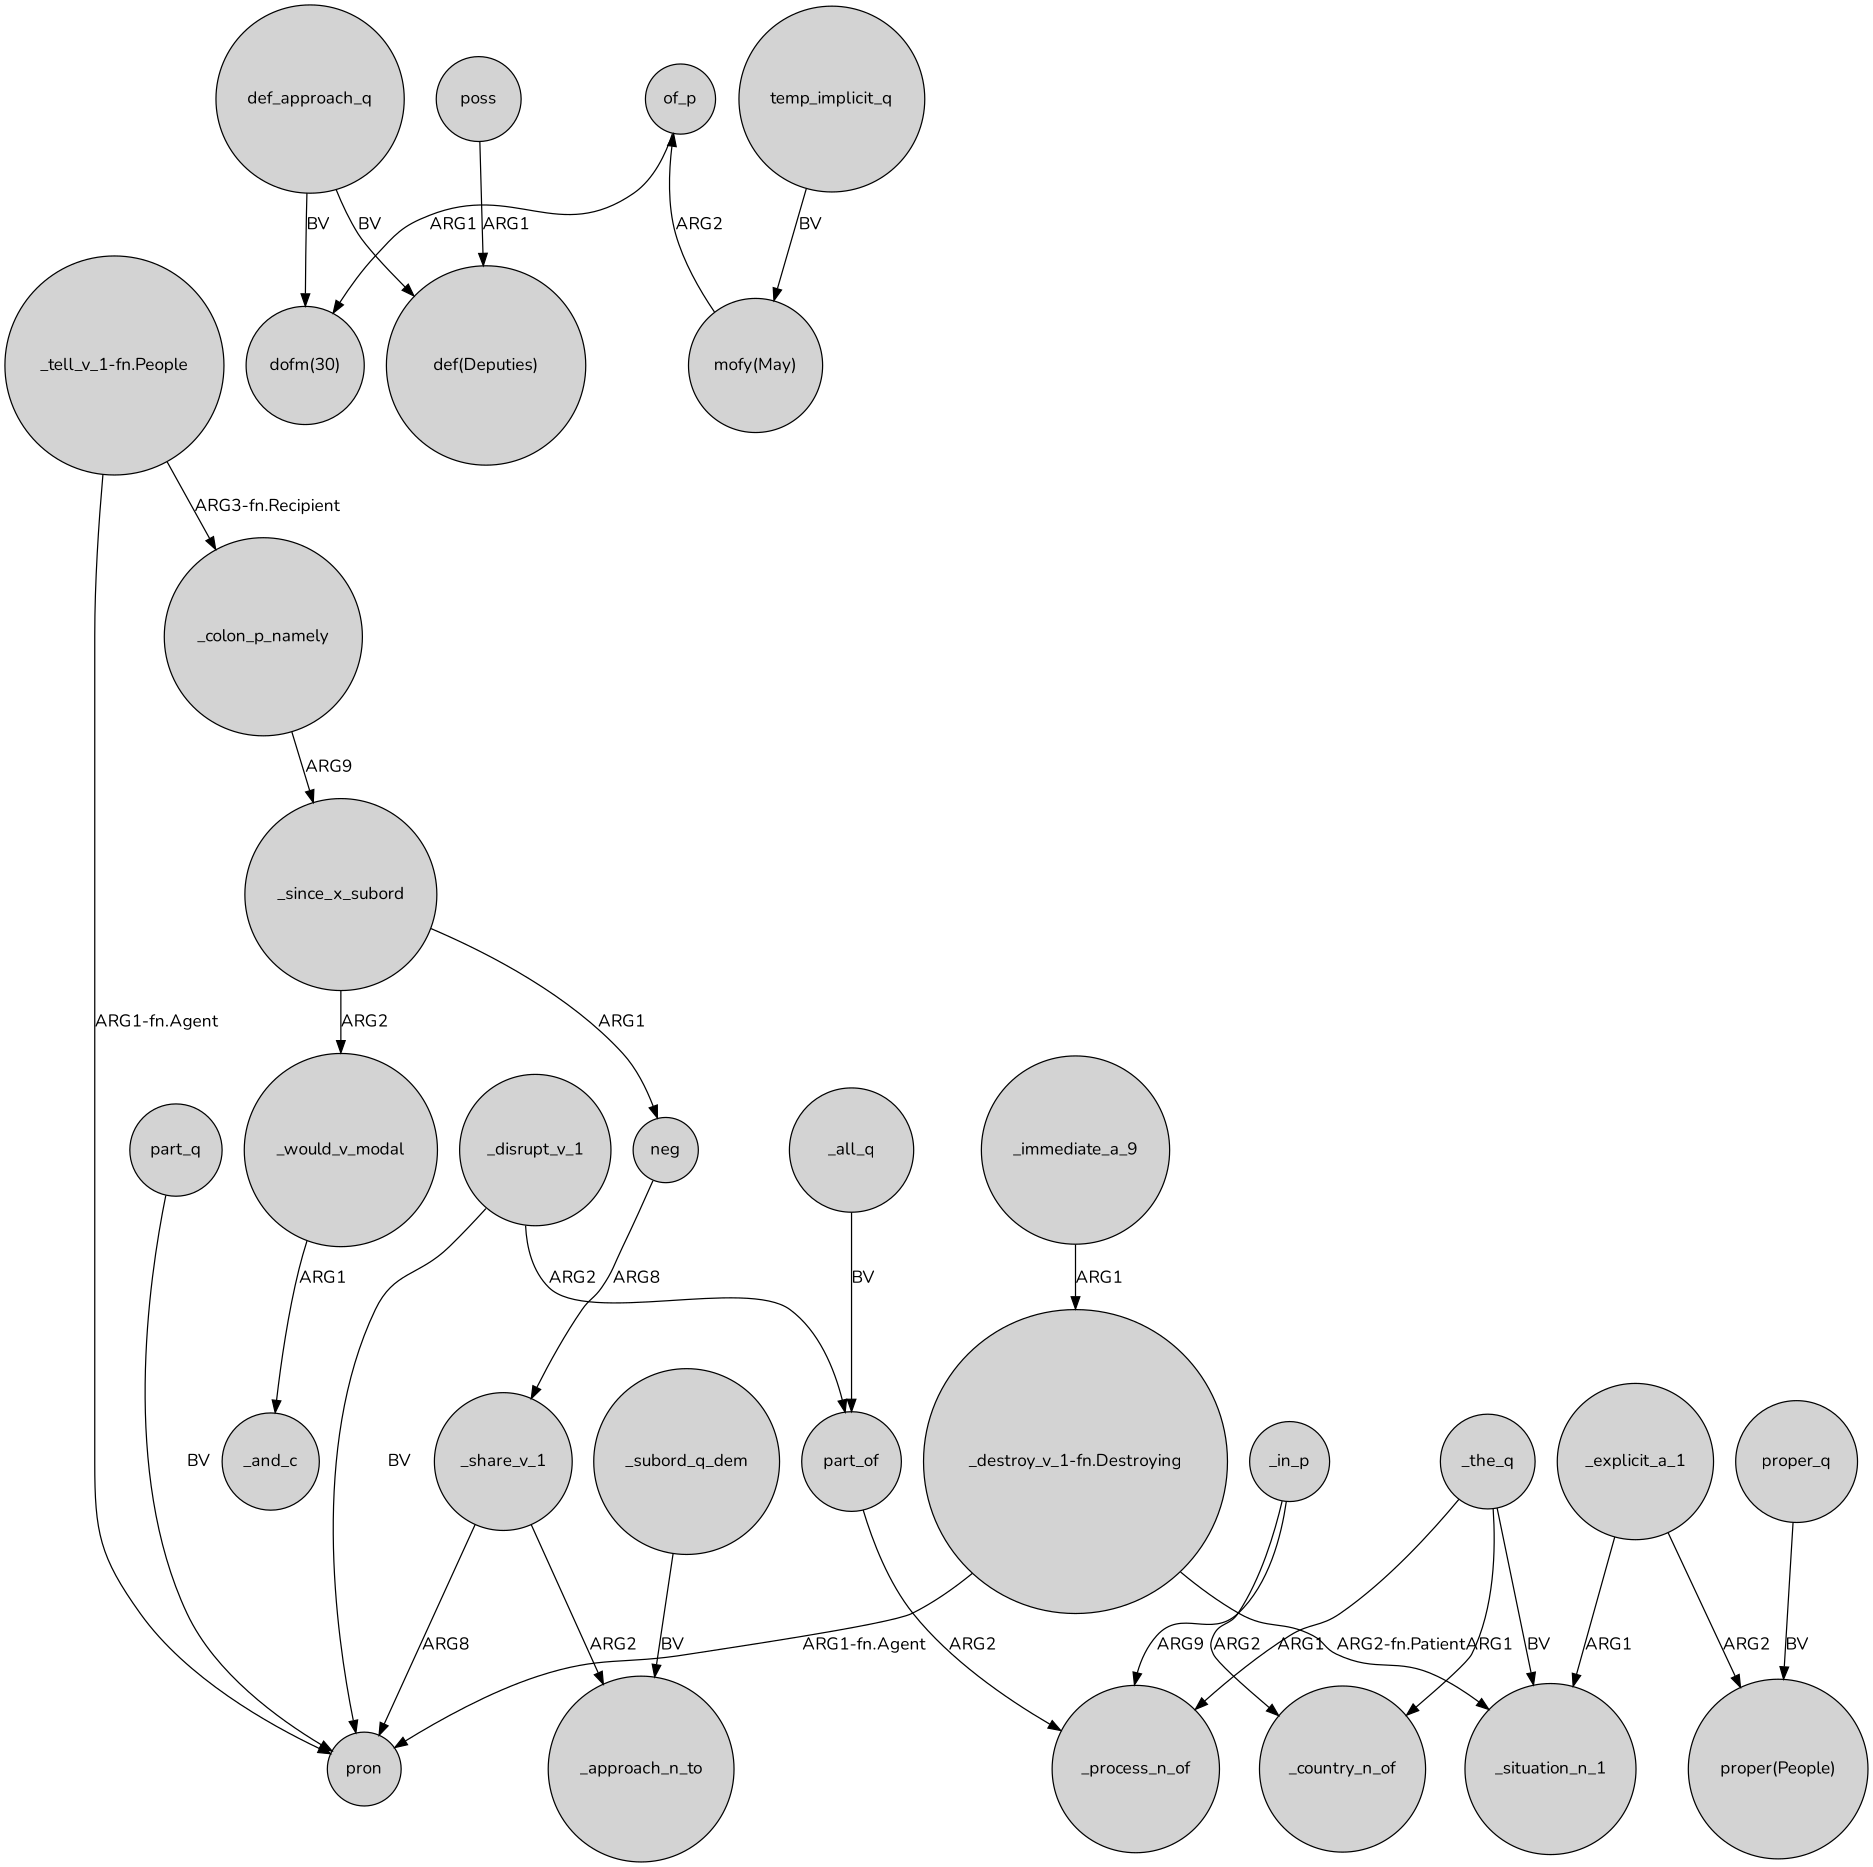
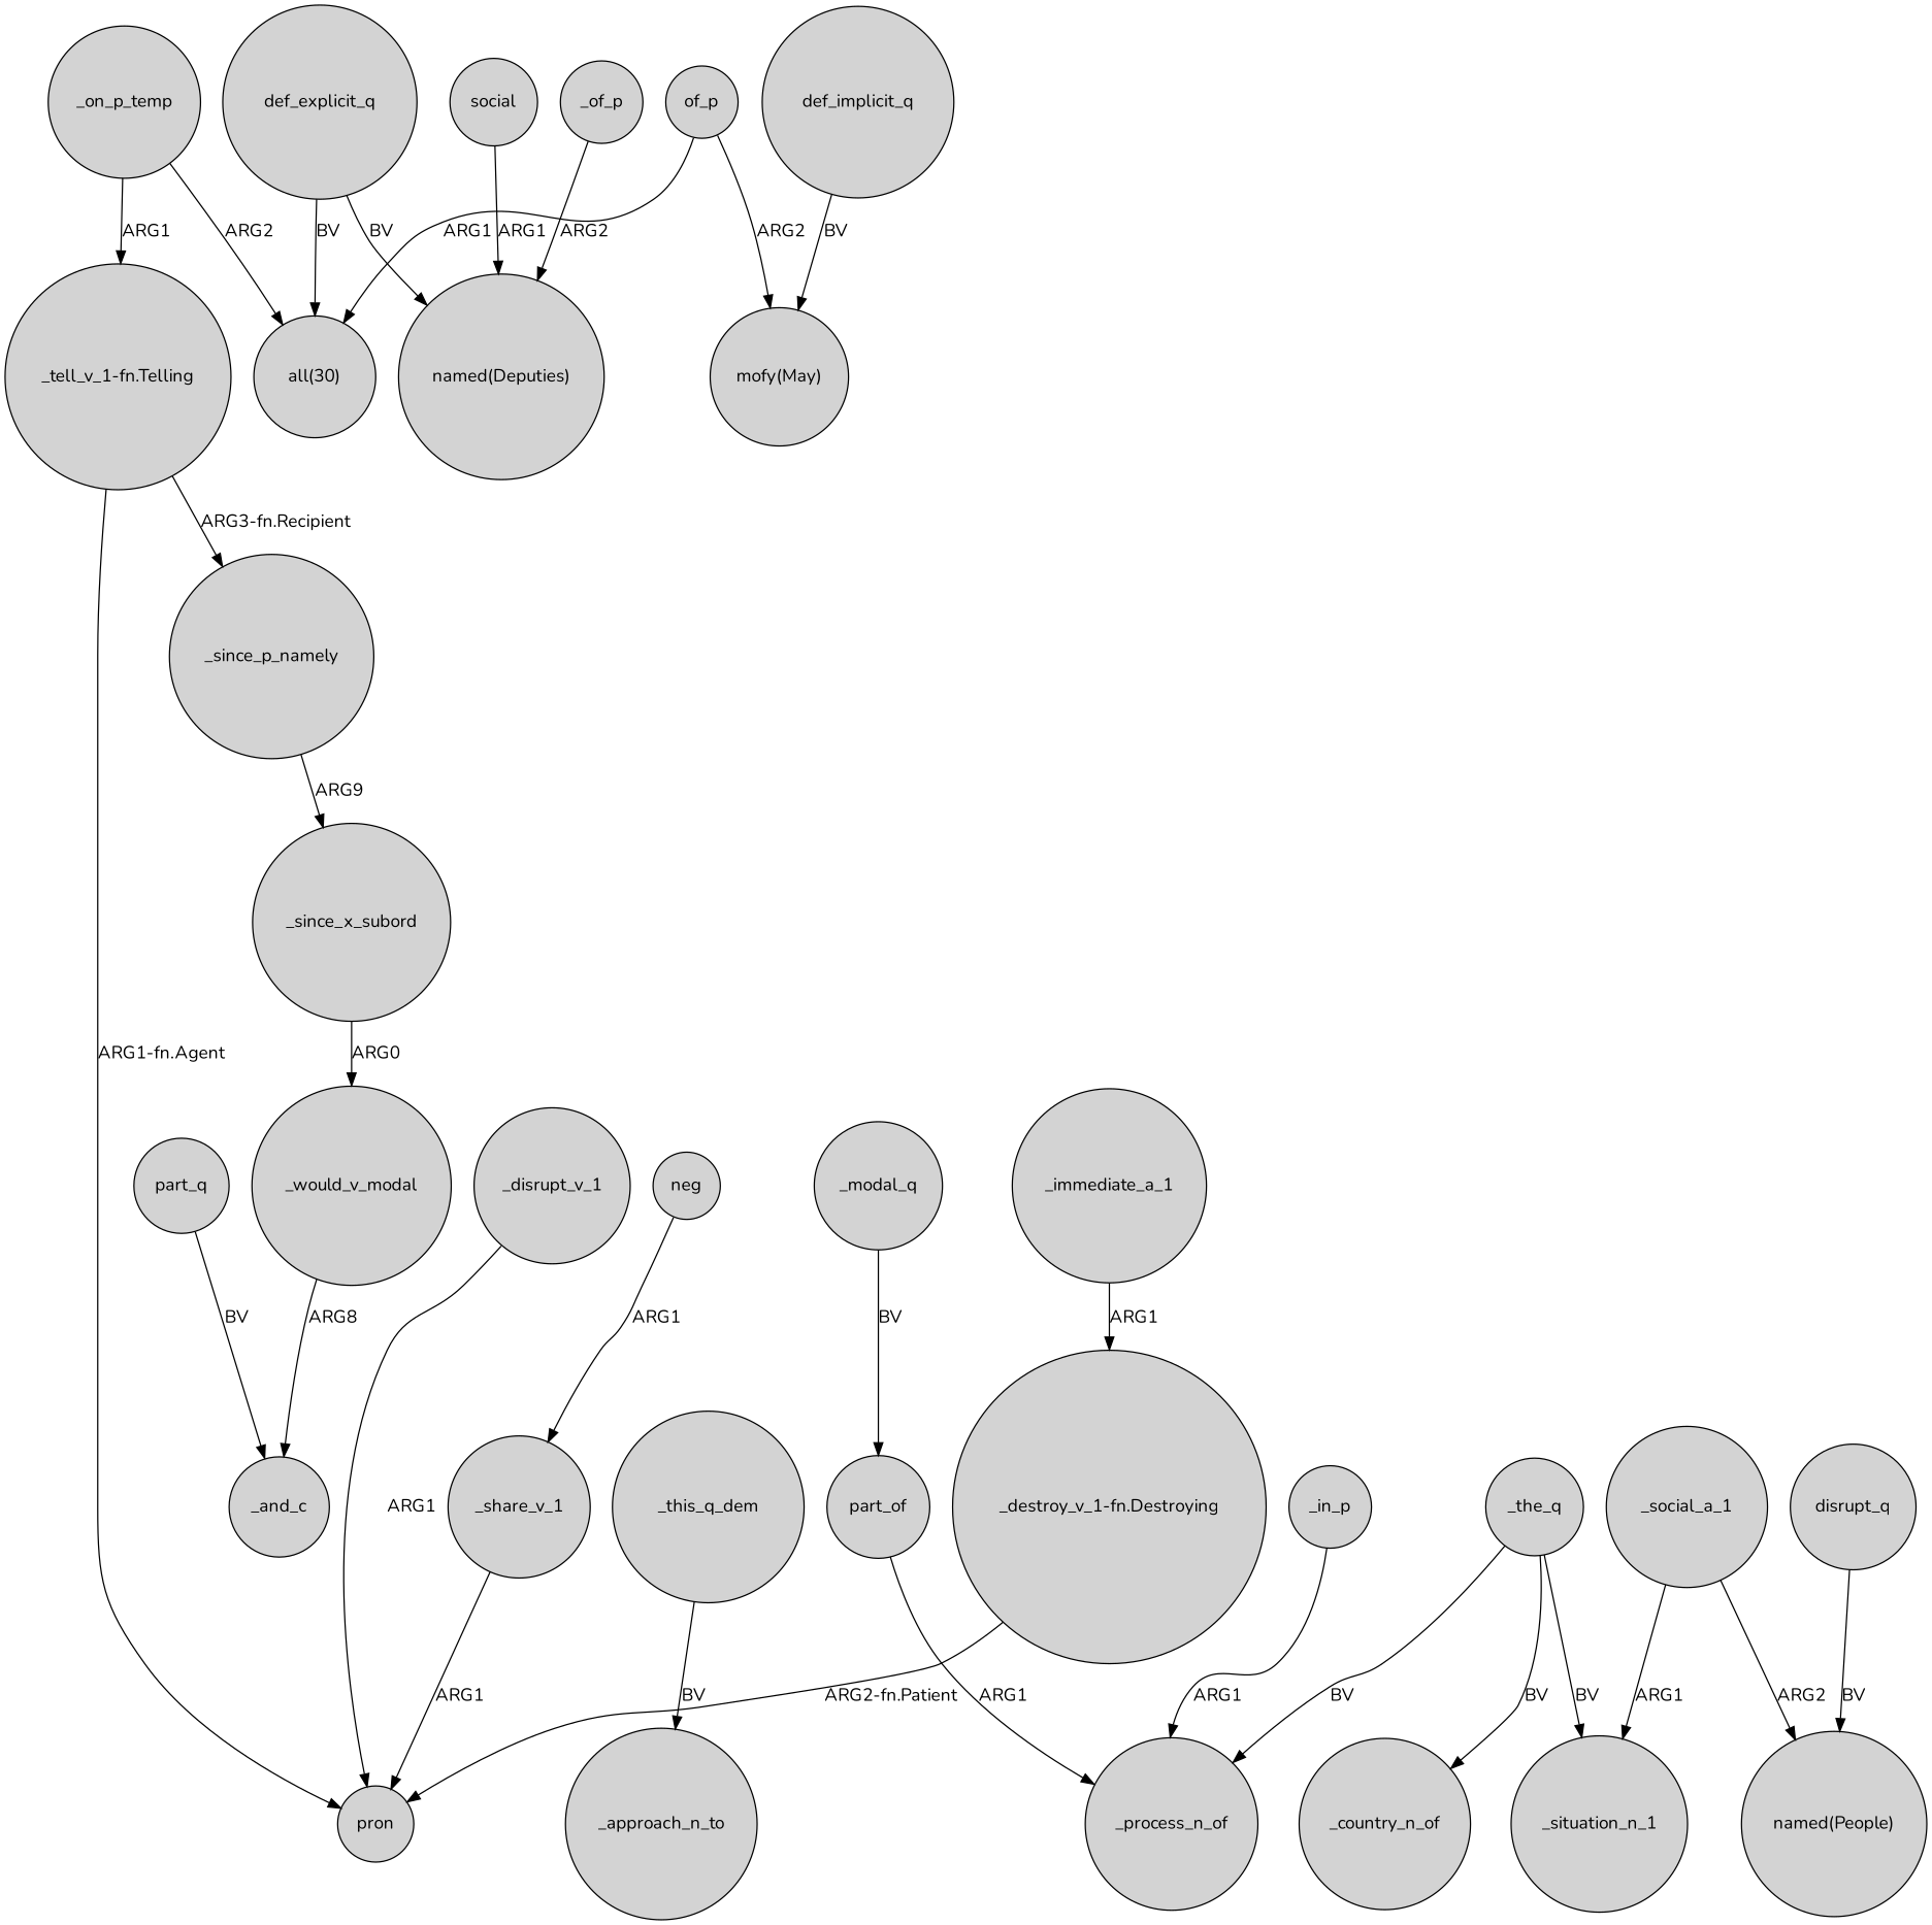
  digraph {
    fontname=Nunito
    node [fontname=Nunito shape=circle style=filled]
    edge [fontname=Nunito]
    _disrupt_v_1
    pron
    part_of
    _process_n_of
-   "_tell_v_1-fn.Telling" [label="_tell_v_1-fn.People"]
-   _colon_p_namely
+   "_tell_v_1-fn.Telling"
+   _colon_p_namely [label=_since_p_namely]
    _since_x_subord
-   _this_q_dem [label=_subord_q_dem]
+   _this_q_dem
    _approach_n_to
    _would_v_modal
    _and_c
    "_destroy_v_1-fn.Destroying"
    _situation_n_1
-   _all_q
-   "named(Deputies)" [label="def(Deputies)"]
-   "dofm(30)"
+   _all_q [label=_modal_q]
+   _of_p
+   "named(Deputies)"
+   _on_p_temp
+   "dofm(30)" [label="all(30)"]
    _share_v_1
-   def_implicit_q [label=temp_implicit_q]
+   def_implicit_q
    "mofy(May)"
-   _immediate_a_1 [label=_immediate_a_9]
+   _immediate_a_1
    _in_p
    _country_n_of
-   poss
+   poss [label=social]
    _the_q
    neg
-   proper_q
-   "named(People)" [label="proper(People)"]
-   _social_a_1 [label=_explicit_a_1]
-   def_explicit_q [label=def_approach_q]
+   proper_q [label=disrupt_q]
+   "named(People)"
+   _social_a_1
+   def_explicit_q
    n32 [label=part_q]
    of_p
-   _disrupt_v_1 -> pron [label=BV]
-   _disrupt_v_1 -> part_of [label=ARG2]
-   part_of -> _process_n_of [label=ARG2]
+   _disrupt_v_1 -> pron [label=ARG1]
+   part_of -> _process_n_of [label=ARG1]
    "_tell_v_1-fn.Telling" -> pron [label="ARG1-fn.Agent"]
    "_tell_v_1-fn.Telling" -> _colon_p_namely [label="ARG3-fn.Recipient"]
    _colon_p_namely -> _since_x_subord [label=ARG9]
-   _since_x_subord -> _would_v_modal [label=ARG2]
-   _since_x_subord -> neg [label=ARG1]
+   _since_x_subord -> _would_v_modal [label=ARG0]
    _this_q_dem -> _approach_n_to [label=BV]
-   _would_v_modal -> _and_c [label=ARG1]
-   "_destroy_v_1-fn.Destroying" -> pron [label="ARG1-fn.Agent"]
-   "_destroy_v_1-fn.Destroying" -> _situation_n_1 [label="ARG2-fn.Patient"]
+   _would_v_modal -> _and_c [label=ARG8]
+   "_destroy_v_1-fn.Destroying" -> pron [label="ARG2-fn.Patient"]
    _all_q -> part_of [label=BV]
-   _share_v_1 -> pron [label=ARG8]
-   _share_v_1 -> _approach_n_to [label=ARG2]
+   _of_p -> "named(Deputies)" [label=ARG2]
+   _on_p_temp -> "_tell_v_1-fn.Telling" [label=ARG1]
+   _on_p_temp -> "dofm(30)" [label=ARG2]
+   _share_v_1 -> pron [label=ARG1]
    def_implicit_q -> "mofy(May)" [label=BV]
    _immediate_a_1 -> "_destroy_v_1-fn.Destroying" [label=ARG1]
-   _in_p -> _process_n_of [label=ARG9]
-   _in_p -> _country_n_of [label=ARG2]
+   _in_p -> _process_n_of [label=ARG1]
    poss -> "named(Deputies)" [label=ARG1]
-   _the_q -> _process_n_of [label=ARG1]
+   _the_q -> _process_n_of [label=BV]
    _the_q -> _situation_n_1 [label=BV]
-   _the_q -> _country_n_of [label=ARG1]
-   neg -> _share_v_1 [label=ARG8]
+   _the_q -> _country_n_of [label=BV]
+   neg -> _share_v_1 [label=ARG1]
    proper_q -> "named(People)" [label=BV]
    _social_a_1 -> _situation_n_1 [label=ARG1]
    _social_a_1 -> "named(People)" [label=ARG2]
    def_explicit_q -> "named(Deputies)" [label=BV]
    def_explicit_q -> "dofm(30)" [label=BV]
-   n32 -> pron [label=BV]
+   n32 -> _and_c [label=BV]
    of_p -> "dofm(30)" [label=ARG1]
-   "mofy(May)" -> of_p [label=ARG2]
+   of_p -> "mofy(May)" [label=ARG2]
  }
